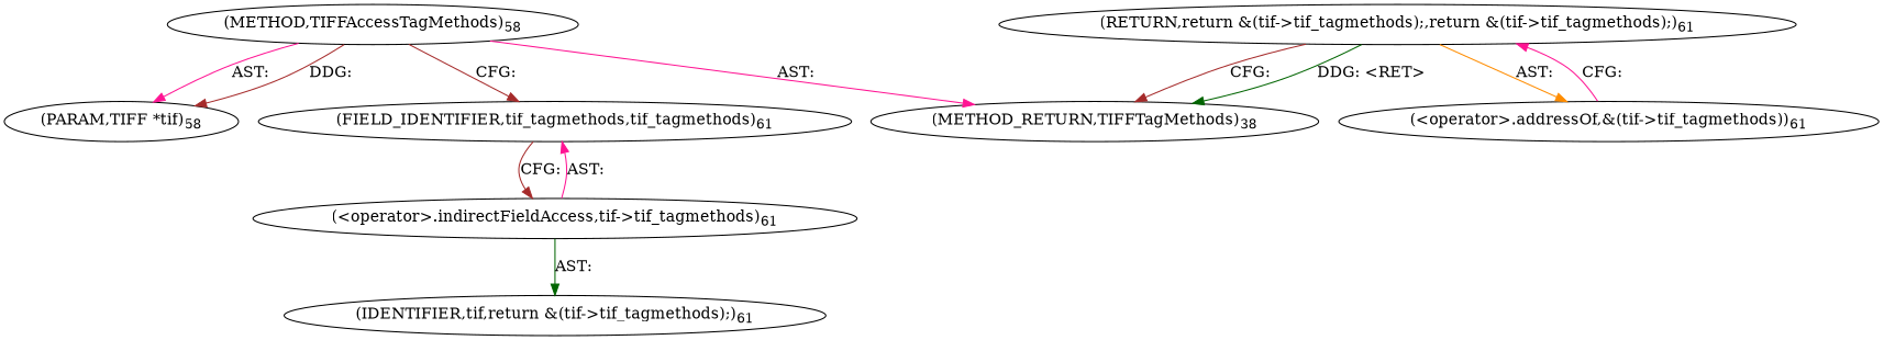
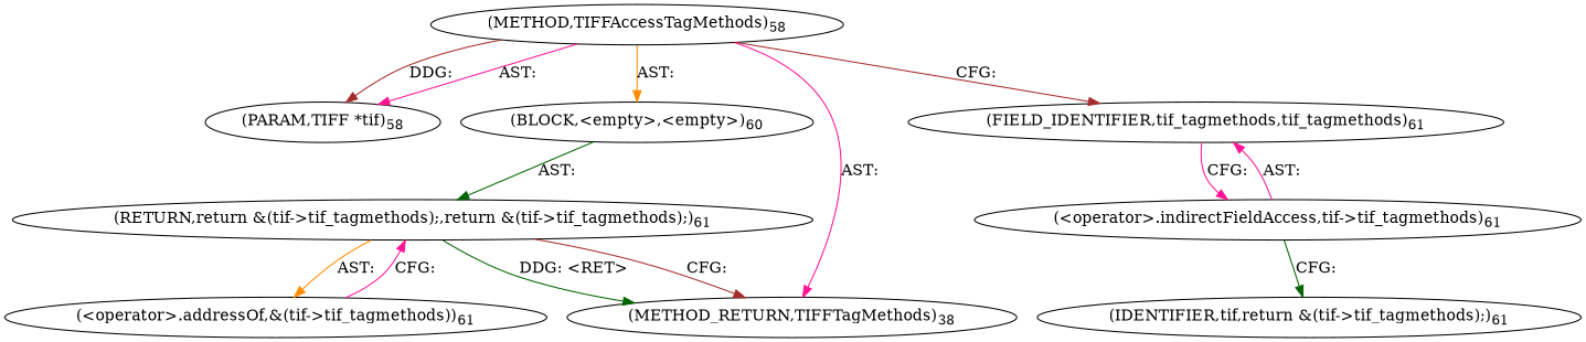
  digraph {
    fontname="DejaVu Serif"
    node [fontname="DejaVu Serif"]
    edge [color=deeppink fontname="DejaVu Serif"]
    n1 [label=<(METHOD,TIFFAccessTagMethods)<SUB>58</SUB>>]
    n2 [label=<(PARAM,TIFF *tif)<SUB>58</SUB>>]
+   n3 [label=<(BLOCK,&lt;empty&gt;,&lt;empty&gt;)<SUB>60</SUB>>]
    n4 [label=<(FIELD_IDENTIFIER,tif_tagmethods,tif_tagmethods)<SUB>61</SUB>>]
    n5 [label=<(METHOD_RETURN,TIFFTagMethods)<SUB>38</SUB>>]
    n6 [label=<(RETURN,return &amp;(tif-&gt;tif_tagmethods);,return &amp;(tif-&gt;tif_tagmethods);)<SUB>61</SUB>>]
    n7 [label=<(&lt;operator&gt;.indirectFieldAccess,tif-&gt;tif_tagmethods)<SUB>61</SUB>>]
    n8 [label=<(&lt;operator&gt;.addressOf,&amp;(tif-&gt;tif_tagmethods))<SUB>61</SUB>>]
    n9 [label=<(IDENTIFIER,tif,return &amp;(tif-&gt;tif_tagmethods);)<SUB>61</SUB>>]
    n1 -> n2 [label="AST: "]
    n1 -> n2 [color=brown label="DDG: "]
+   n1 -> n3 [color=darkorange label="AST: "]
    n1 -> n4 [color=brown label="CFG: "]
    n1 -> n5 [label="AST: "]
-   n4 -> n7 [color=brown label="CFG: "]
+   n3 -> n6 [color=darkgreen label="AST: "]
+   n4 -> n7 [label="CFG: "]
    n6 -> n5 [color=brown label="CFG: "]
    n6 -> n5 [color=darkgreen label="DDG: &lt;RET&gt;"]
    n6 -> n8 [color=darkorange label="AST: "]
    n7 -> n4 [label="AST: "]
-   n7 -> n9 [color=darkgreen label="AST: "]
+   n7 -> n9 [color=darkgreen label="CFG: "]
    n8 -> n6 [label="CFG: "]
  }
